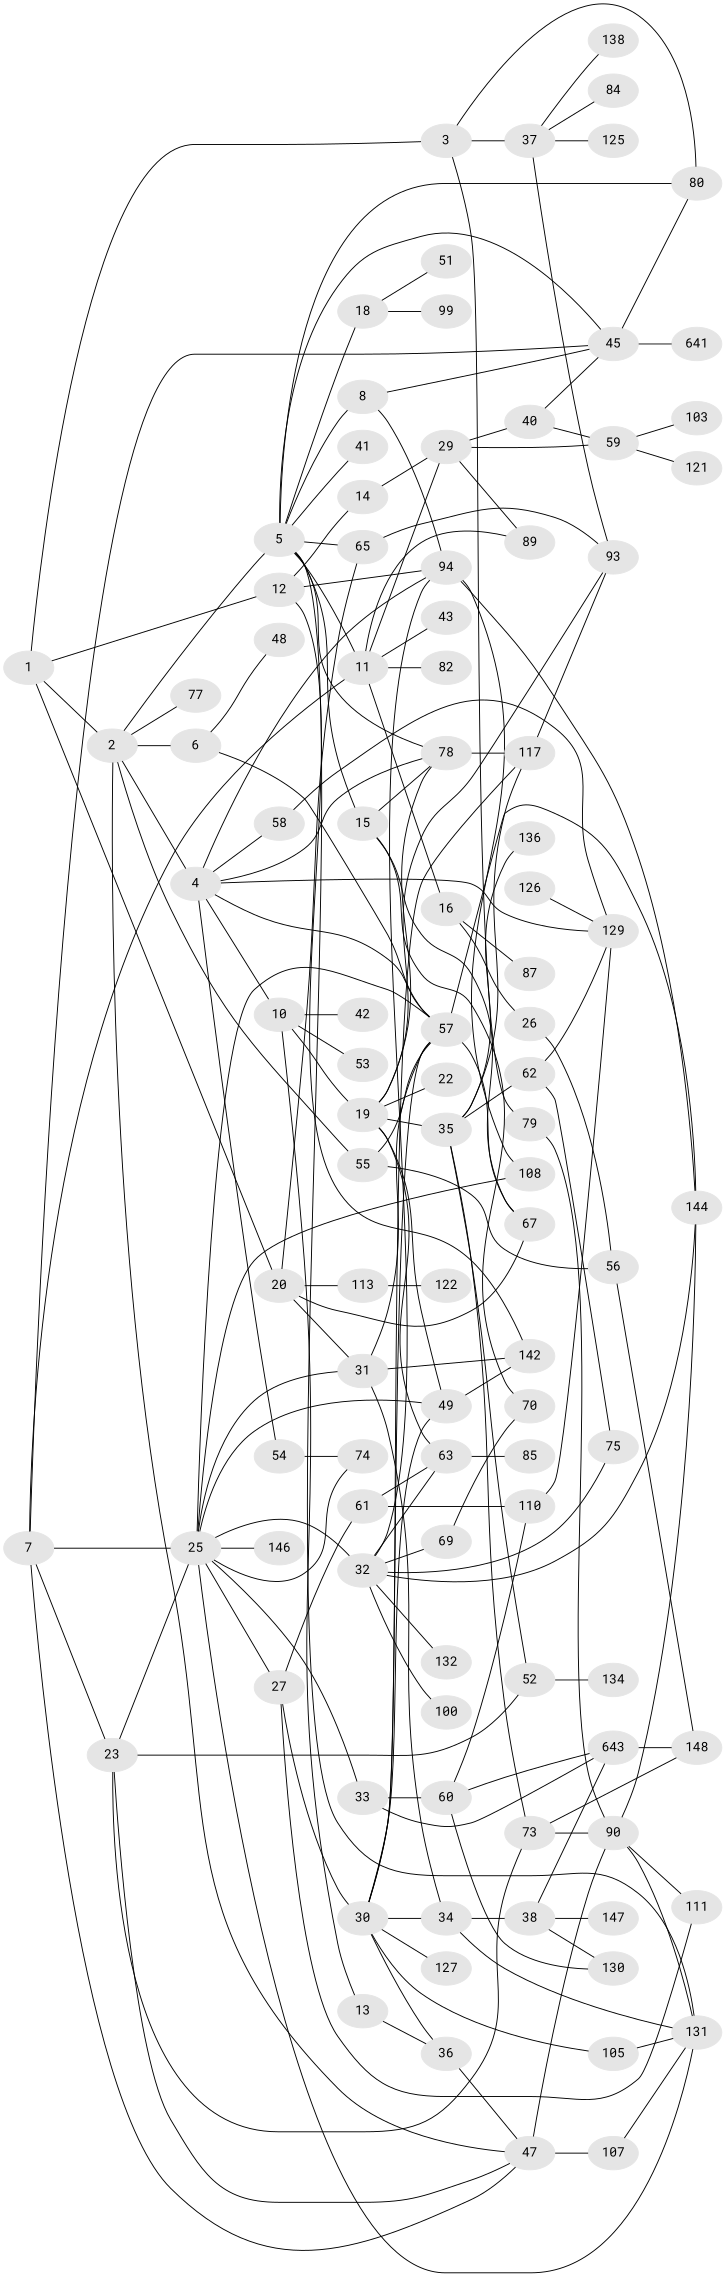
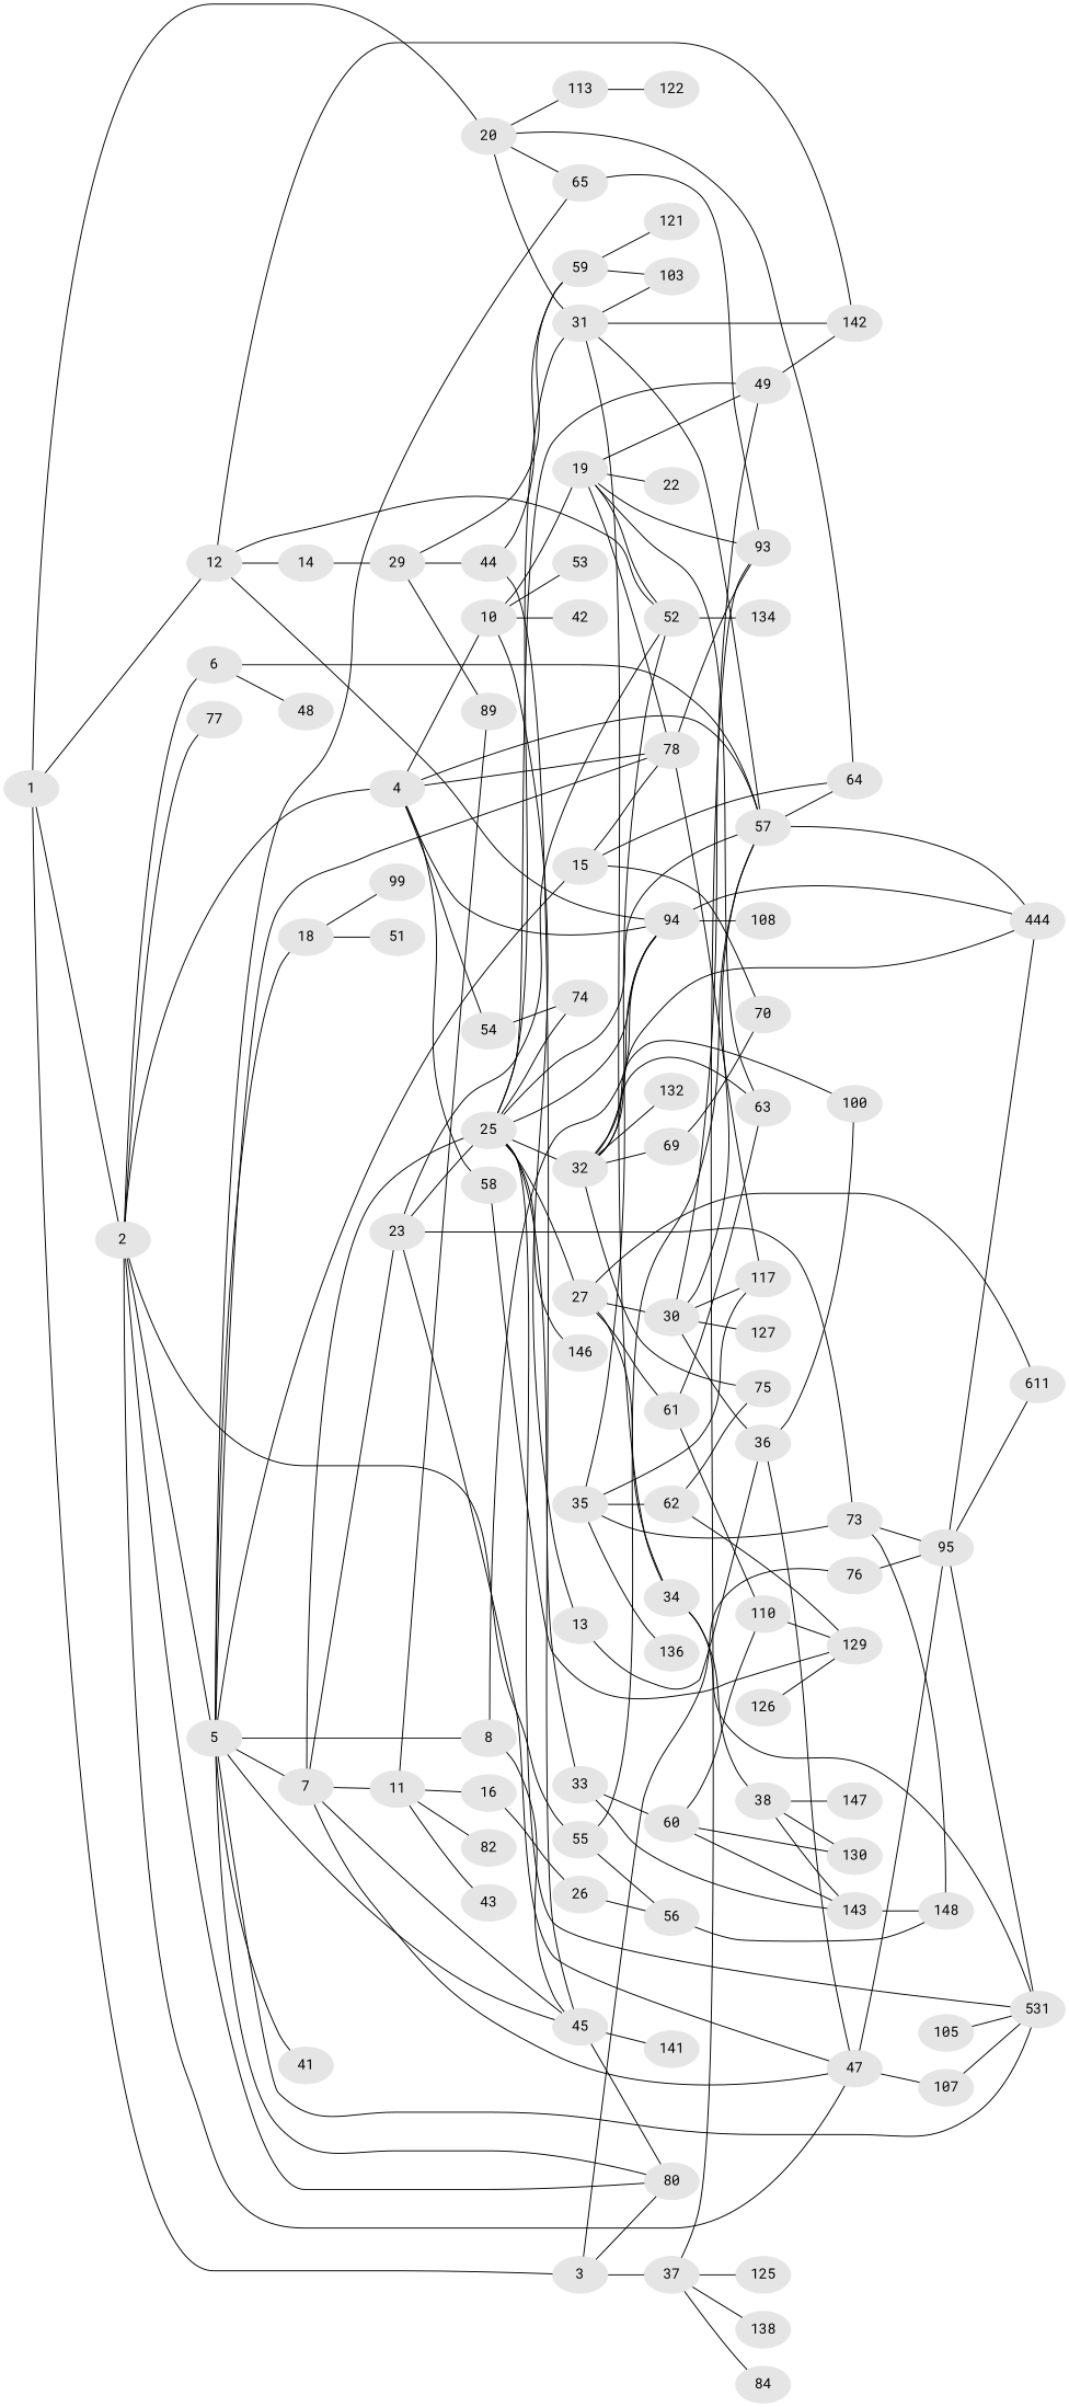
  graph {
    fontname="Roboto Mono"
    rankdir=LR
    node [color=gray90 fontname="Roboto Mono" style=filled]
    edge [fontname="Roboto Mono"]
    1 [super="+123"]
    2 [super="+68"]
    3 [super="+86"]
    12 [super="+24"]
    20 [super="+50"]
    4 [super="+9"]
    5 [super="+92"]
    6 [super="+91"]
    47 [super="+88"]
    55
    77
    80
    37 [super="+46"]
-   76 [label=79]
+   76
    94 [super="+115"]
    14
    52 [super="+96"]
    142
    65
-   67 [super="+90"]
+   67 [super="+90" label=64]
    31 [super="+140"]
    113
    10 [super="+21"]
    54 [super="+120"]
    57 [super="+112"]
    58
    78 [super="+119"]
    129 [super="+133"]
    7
    8 [super="+17"]
    15 [super="+72"]
    18
    41
    45 [super="+104"]
-   131 [super="+145"]
+   131 [super="+145" label=531]
    48
-   95 [super="+102" label=90]
+   95 [super="+102"]
    107
    56 [super="+118"]
    84
    93 [super="+101"]
    125
    138
    13
    19 [super="+28"]
    42
    53
    74 [super="+98"]
-   144
+   144 [label=444]
    117
    108 [super="+128"]
    11 [super="+69"]
    23 [super="+44"]
    25 [super="+39"]
    70
    51
    99
-   141 [label=641]
+   141
    16
    29 [super="+71"]
    43
    82
    89
    73
    49 [super="+81"]
    27 [super="+137"]
    32 [super="+124"]
    33
    146
    36 [super="+116"]
    22
    35 [super="+114"]
    63 [super="+64"]
    26
-   87
-   40
+   40 [label=44]
    59 [super="+79"]
    134
    100
    62
    136
-   85
    126
    34
    103
    122
    148
    30 [super="+97"]
    61 [super="+83"]
-   111
+   111 [label=611]
    n91 [label=69]
    75 [super="+135"]
    132
    60 [super="+106"]
-   143 [label=643]
+   143
    105
    127
    110 [super="+139"]
    121
    38
    130
    147
    1 -- 2
    1 -- 3
    1 -- 12
    1 -- 20
    2 -- 4
    2 -- 5
    2 -- 6
    2 -- 47
    2 -- 55
    2 -- 77
+   2 -- 80
    3 -- 80
    3 -- 37
    3 -- 76
    12 -- 94
    12 -- 14
+   12 -- 52
    12 -- 142
    20 -- 65
    20 -- 67
    20 -- 31
    20 -- 113
    4 -- 94
    4 -- 10
    4 -- 54
    4 -- 57
    4 -- 58
    4 -- 78
-   4 -- 129
    5 -- 80
    5 -- 65
    5 -- 78
-   5 -- 11
+   5 -- 7
    5 -- 8
    5 -- 15
    5 -- 18
    5 -- 41
    5 -- 45
    5 -- 131
    6 -- 57
    6 -- 48
    47 -- 95
    47 -- 107
    55 -- 57
    55 -- 56
    37 -- 84
    37 -- 93
    37 -- 125
    37 -- 138
    76 -- 95
    94 -- 144
    94 -- 108
    14 -- 29
    52 -- 134
    65 -- 93
    31 -- 142
    31 -- 57
    31 -- 34
+   31 -- 103
    113 -- 122
    10 -- 13
    10 -- 19
    10 -- 42
    10 -- 53
    54 -- 74
    57 -- 67
    57 -- 144
    58 -- 129
-   117 -- 93
+   78 -- 93
    78 -- 117
    7 -- 47
    7 -- 45
    7 -- 11
    7 -- 23
    7 -- 25
    8 -- 94
    8 -- 45
    15 -- 67
    15 -- 78
    15 -- 70
    18 -- 51
    18 -- 99
    45 -- 80
    45 -- 141
    95 -- 131
    95 -- 144
    95 -- 111
    107 -- 131
    56 -- 148
    13 -- 36
    19 -- 78
    19 -- 93
    19 -- 49
    19 -- 22
-   19 -- 35
+   19 -- 52
    19 -- 63
    11 -- 16
-   11 -- 29
    11 -- 43
    11 -- 82
    11 -- 89 [weight=2]
    23 -- 47
    23 -- 52
    23 -- 25
    23 -- 73
-   25 -- 108
+   25 -- 94
    25 -- 31
    25 -- 57
    25 -- 131
    25 -- 74
    25 -- 49
    25 -- 27
    25 -- 32
    25 -- 33
    25 -- 146
    16 -- 26
-   16 -- 87
    29 -- 89
    29 -- 40
    29 -- 59
    73 -- 95
    73 -- 148
    49 -- 142
    27 -- 30
    27 -- 61
    27 -- 111
    32 -- 94
    32 -- 144
    32 -- 63
    32 -- 100
    32 -- n91
    32 -- 75
    32 -- 132
    33 -- 60
    33 -- 143
    36 -- 47
+   36 -- 100
    35 -- 52
    35 -- 117
    35 -- 73
    35 -- 62
    35 -- 136
-   63 -- 85
    26 -- 56
    40 -- 45
    40 -- 59
    59 -- 103
    59 -- 121
    62 -- 129
    62 -- 75
    126 -- 129
    34 -- 131
    34 -- 38
    30 -- 57
    30 -- 117
    30 -- 49
    30 -- 36
-   30 -- 34
-   30 -- 105
+   27 -- 34
    30 -- 127
    61 -- 63
    61 -- 110
    n91 -- 70
    60 -- 143
    60 -- 110
    60 -- 130
    143 -- 148
    105 -- 131
    110 -- 129
    38 -- 143
    38 -- 130
    38 -- 147
  }
